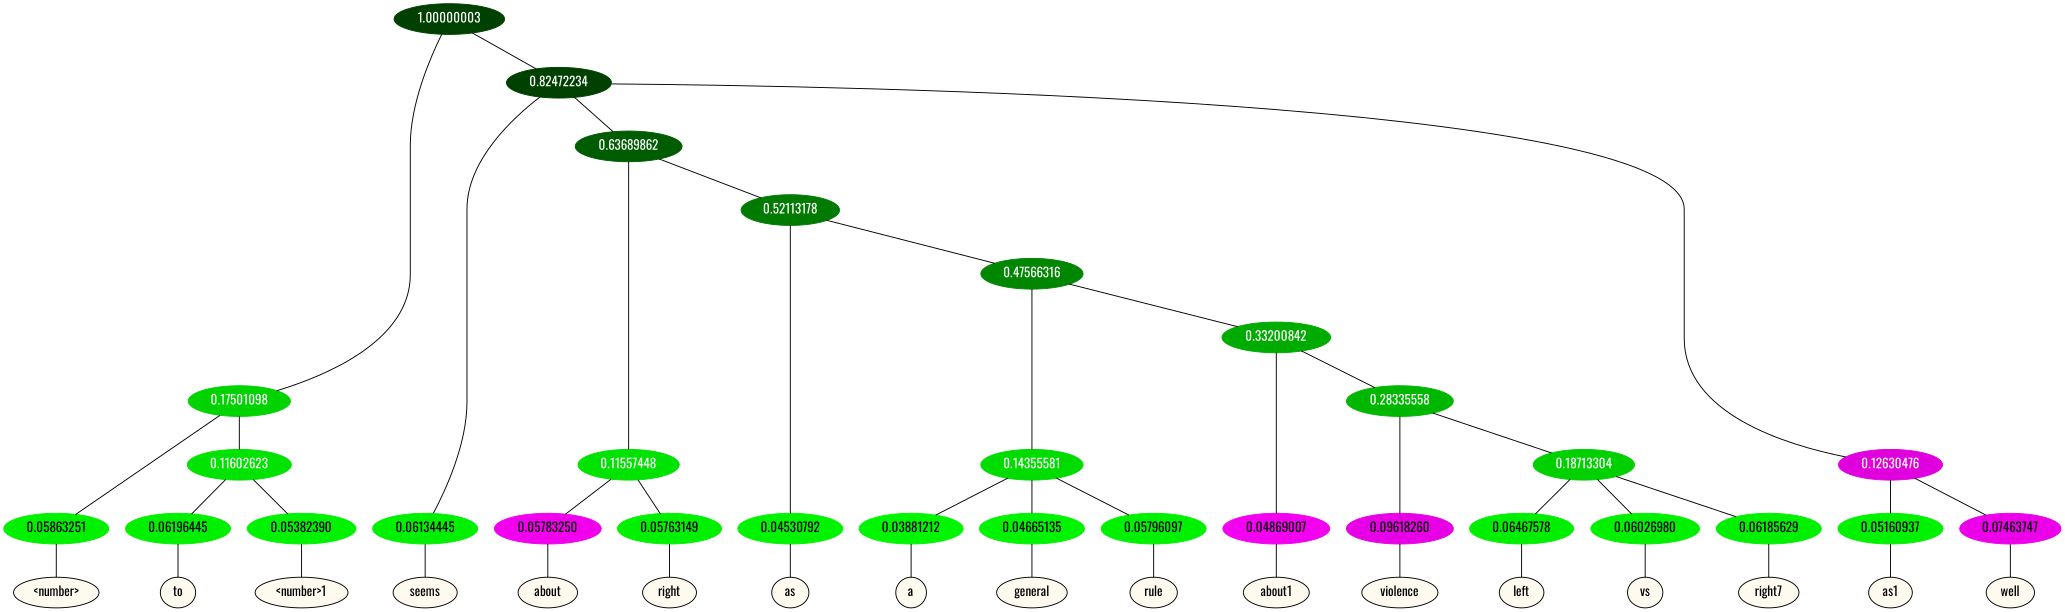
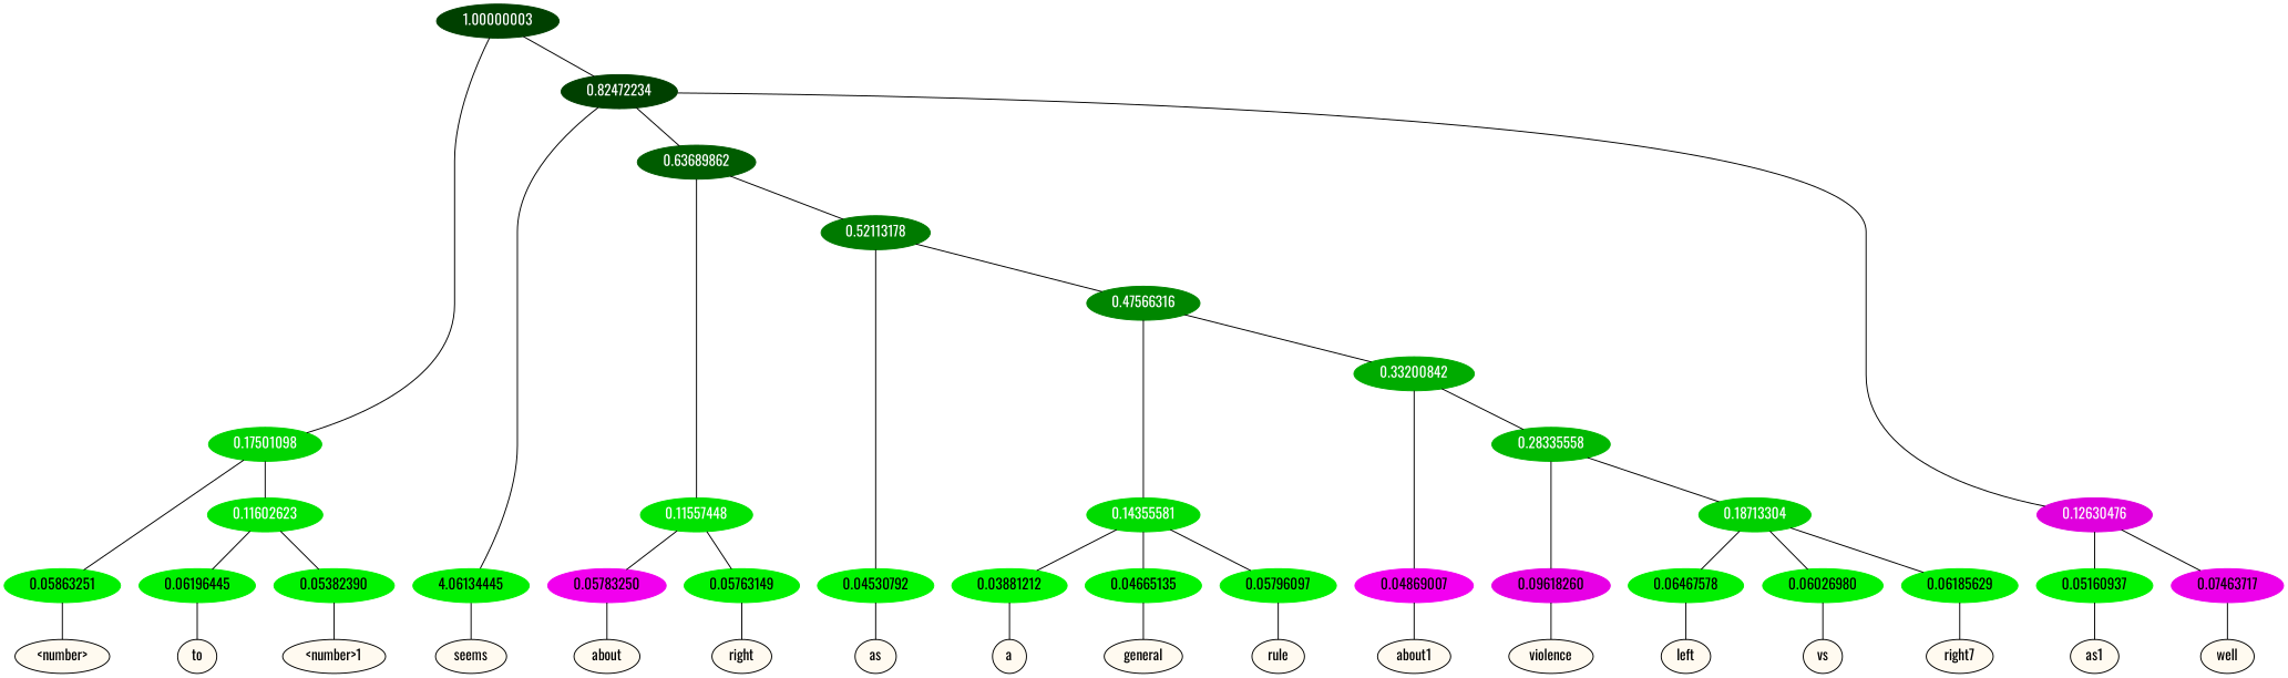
  graph {
    fontname=Oswald
    node [color=black fontname=Oswald format=png nodesep=0.001 ordering=out overlap_scaling=0.01 ranksep=0.001 style=filled]
    edge [fontname=Oswald]
    n1 [fillcolor=floralwhite height=0.15 label="\<number\>" style="filled,solid" width=0.15]
    n2 [fillcolor=floralwhite height=0.15 label=to style="filled,solid" width=0.15]
    n3 [fillcolor=floralwhite height=0.15 label="\<number\>1" style="filled,solid" width=0.15]
    n4 [fillcolor=floralwhite height=0.15 label=seems style="filled,solid" width=0.15]
    n5 [fillcolor=floralwhite height=0.15 label=about style="filled,solid" width=0.15]
    n6 [fillcolor=floralwhite height=0.15 label=right style="filled,solid" width=0.15]
    n7 [fillcolor=floralwhite height=0.15 label=as style="filled,solid" width=0.15]
    n8 [fillcolor=floralwhite height=0.15 label=a style="filled,solid" width=0.15]
    n9 [fillcolor=floralwhite height=0.15 label=general style="filled,solid" width=0.15]
    n10 [fillcolor=floralwhite height=0.15 label=rule style="filled,solid" width=0.15]
    n11 [fillcolor=floralwhite height=0.15 label=about1 style="filled,solid" width=0.15]
    n12 [fillcolor=floralwhite height=0.15 label=left style="filled,solid" width=0.15]
    n13 [fillcolor=floralwhite height=0.15 label=vs style="filled,solid" width=0.15]
    n14 [fillcolor=floralwhite height=0.15 label=right7 style="filled,solid" width=0.15]
    n15 [fillcolor=floralwhite height=0.15 label=violence style="filled,solid" width=0.15]
    n16 [fillcolor=floralwhite height=0.15 label=as1 style="filled,solid" width=0.15]
    n17 [fillcolor=floralwhite height=0.15 label=well style="filled,solid" width=0.15]
    n18 [color="0.334 1.000 0.941" fontcolor=black height=0.15 label=0.05863251 width=0.15]
    n19 [color="0.334 1.000 0.938" fontcolor=black height=0.15 label=0.06196445 width=0.15]
    n20 [color="0.334 1.000 0.946" fontcolor=black height=0.15 label=0.05382390 width=0.15]
-   n21 [color="0.334 1.000 0.939" fontcolor=black height=0.15 label=0.06134445 width=0.15]
+   n21 [color="0.334 1.000 0.939" fontcolor=black height=0.15 label=4.06134445 width=0.15]
    n22 [color="0.835 1.000 0.942" fontcolor=black height=0.15 label=0.05783250 width=0.15]
    n23 [color="0.334 1.000 0.942" fontcolor=black height=0.15 label=0.05763149 width=0.15]
    n24 [color="0.334 1.000 0.955" fontcolor=black height=0.15 label=0.04530792 width=0.15]
    n25 [color="0.334 1.000 0.961" fontcolor=black height=0.15 label=0.03881212 width=0.15]
    n26 [color="0.334 1.000 0.953" fontcolor=black height=0.15 label=0.04665135 width=0.15]
    n27 [color="0.334 1.000 0.942" fontcolor=black height=0.15 label=0.05796097 width=0.15]
    n28 [color="0.835 1.000 0.951" fontcolor=black height=0.15 label=0.04869007 width=0.15]
    n29 [color="0.334 1.000 0.935" fontcolor=black height=0.15 label=0.06467578 width=0.15]
    n30 [color="0.334 1.000 0.940" fontcolor=black height=0.15 label=0.06026980 width=0.15]
    n31 [color="0.334 1.000 0.938" fontcolor=black height=0.15 label=0.06185629 width=0.15]
    n32 [color="0.835 1.000 0.904" fontcolor=black height=0.15 label=0.09618260 width=0.15]
    n33 [color="0.334 1.000 0.948" fontcolor=black height=0.15 label=0.05160937 width=0.15]
-   n34 [color="0.835 1.000 0.925" fontcolor=black height=0.15 label=0.07463747 width=0.15]
+   n34 [color="0.835 1.000 0.925" fontcolor=black height=0.15 label=0.07463717 width=0.15]
    n35 [color="0.334 1.000 0.250" fontcolor=grey99 height=0.15 label=1.00000003 width=0.15]
    n36 [color="0.334 1.000 0.825" fontcolor=grey99 height=0.15 label=0.17501098 width=0.15]
    n37 [color="0.334 1.000 0.250" fontcolor=grey99 height=0.15 label=0.82472234 width=0.15]
    n38 [color="0.334 1.000 0.884" fontcolor=grey99 height=0.15 label=0.11602623 width=0.15]
    n39 [color="0.334 1.000 0.363" fontcolor=grey99 height=0.15 label=0.63689862 width=0.15]
    n40 [color="0.835 1.000 0.874" fontcolor=grey99 height=0.15 label=0.12630476 width=0.15]
    n41 [color="0.334 1.000 0.884" fontcolor=grey99 height=0.15 label=0.11557448 width=0.15]
    n42 [color="0.334 1.000 0.479" fontcolor=grey99 height=0.15 label=0.52113178 width=0.15]
    n43 [color="0.334 1.000 0.524" fontcolor=grey99 height=0.15 label=0.47566316 width=0.15]
    n44 [color="0.334 1.000 0.856" fontcolor=grey99 height=0.15 label=0.14355581 width=0.15]
    n45 [color="0.334 1.000 0.668" fontcolor=grey99 height=0.15 label=0.33200842 width=0.15]
    n46 [color="0.334 1.000 0.717" fontcolor=grey99 height=0.15 label=0.28335558 width=0.15]
    n47 [color="0.334 1.000 0.813" fontcolor=grey99 height=0.15 label=0.18713304 width=0.15]
    subgraph sub_1 {
      rank=same
      n1
      n2
      n3
      n4
      n5
      n6
      n7
      n8
      n9
      n10
      n11
      n12
      n13
      n14
      n15
      n16
      n17
    }
    subgraph sub_2 {
      rank=same
      n18
      n19
      n20
      n21
      n22
      n23
      n24
      n25
      n26
      n27
      n28
      n29
      n30
      n31
      n32
      n33
      n34
    }
    n18 -- n1
    n19 -- n2
    n20 -- n3
    n21 -- n4
    n22 -- n5
    n23 -- n6
    n24 -- n7
    n25 -- n8
    n26 -- n9
    n27 -- n10
    n28 -- n11
    n29 -- n12
    n30 -- n13
    n31 -- n14
    n32 -- n15
    n33 -- n16
    n34 -- n17
    n35 -- n36
    n35 -- n37
    n36 -- n18
    n36 -- n38
    n37 -- n21
    n37 -- n39
    n37 -- n40
    n38 -- n19
    n38 -- n20
    n39 -- n41
    n39 -- n42
    n40 -- n33
    n40 -- n34
    n41 -- n22
    n41 -- n23
    n42 -- n24
    n42 -- n43
    n43 -- n44
    n43 -- n45
    n44 -- n25
    n44 -- n26
    n44 -- n27
    n45 -- n28
    n45 -- n46
    n46 -- n32
    n46 -- n47
    n47 -- n29
    n47 -- n30
    n47 -- n31
  }
